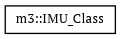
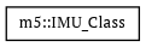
  digraph {
    rankdir=LR
    fontname="PT Serif"
-   n1 [color=black fillcolor=white fontname="PT Serif" fontsize=10 height=0.2 label="m3::IMU_Class" shape=record style=filled width=0.4]
+   n1 [color=black fillcolor=white fontname="PT Serif" fontsize=10 height=0.2 label="m5::IMU_Class" shape=record style=filled width=0.4]
  }
